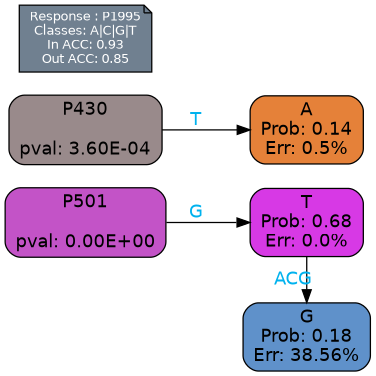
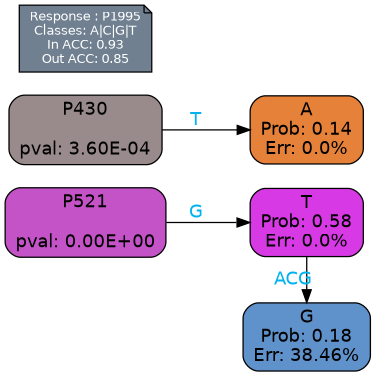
  digraph {
    rankdir=LR
    ranksep=equally
    splines=polylines
    node [color=black fontname=helvetica shape=box style="filled, rounded"]
    edge [fontcolor=deepskyblue2 fontname=helvetica]
-   n1 [fillcolor="#5f91ca" label="G\nProb: 0.18\nErr: 38.56%"]
-   n2 [fillcolor="#e58139" label="A\nProb: 0.14\nErr: 0.5%"]
-   n3 [fillcolor="#d739e5" label="T\nProb: 0.68\nErr: 0.0%"]
+   n1 [fillcolor="#5f91ca" label="G\nProb: 0.18\nErr: 38.46%"]
+   n2 [fillcolor="#e58139" label="A\nProb: 0.14\nErr: 0.0%"]
+   n3 [fillcolor="#d739e5" label="T\nProb: 0.58\nErr: 0.0%"]
    n4 [align=left fillcolor=slategray fontcolor=white fontsize=10 label="Response : P1995\nClasses: A|C|G|T\nIn ACC: 0.93\nOut ACC: 0.85\n" shape=note style=filled]
-   n5 [fillcolor="#c353c7" label="P501\n\npval: 0.00E+00"]
+   n5 [fillcolor="#c353c7" label="P521\n\npval: 0.00E+00"]
    n6 [fillcolor="#998a8b" label="P430\n\npval: 3.60E-04"]
    subgraph sub_1 {
      rank=same
      n1
      n2
      n3
    }
    subgraph sub_2 {
      rank=same
      n4
      n5
    }
    n3 -> n1 [label=ACG]
    n5 -> n3 [label=G]
    n6 -> n2 [label=T]
  }
